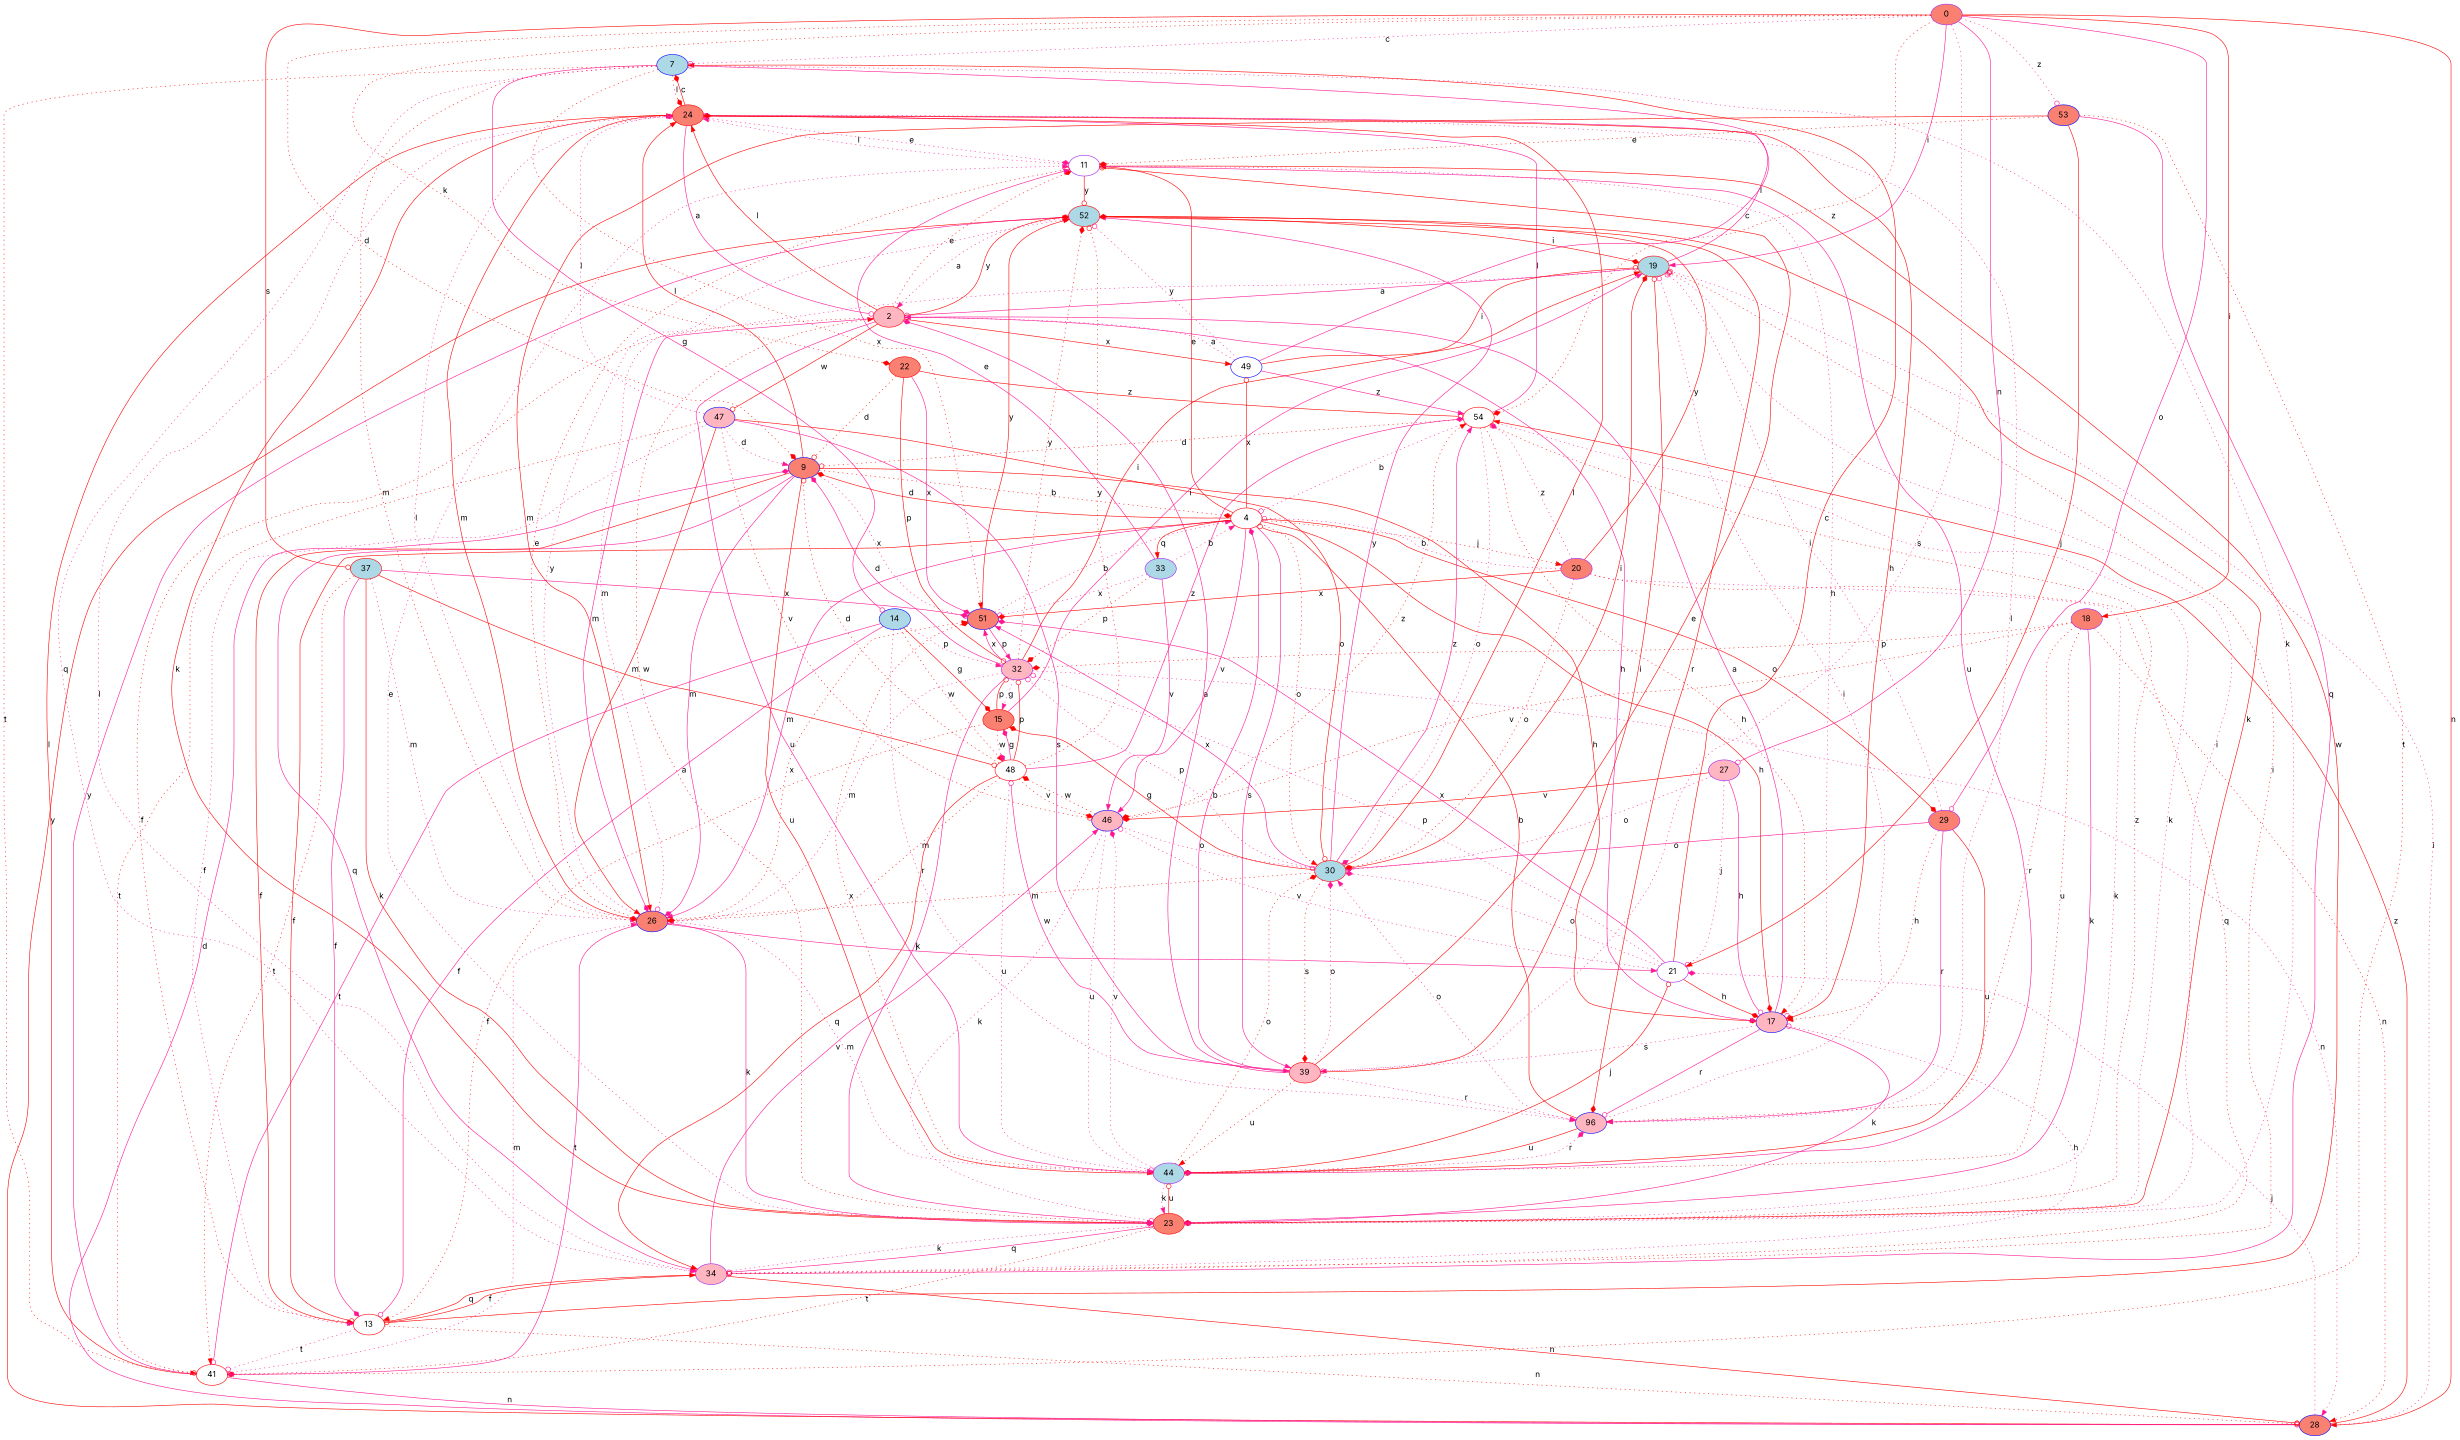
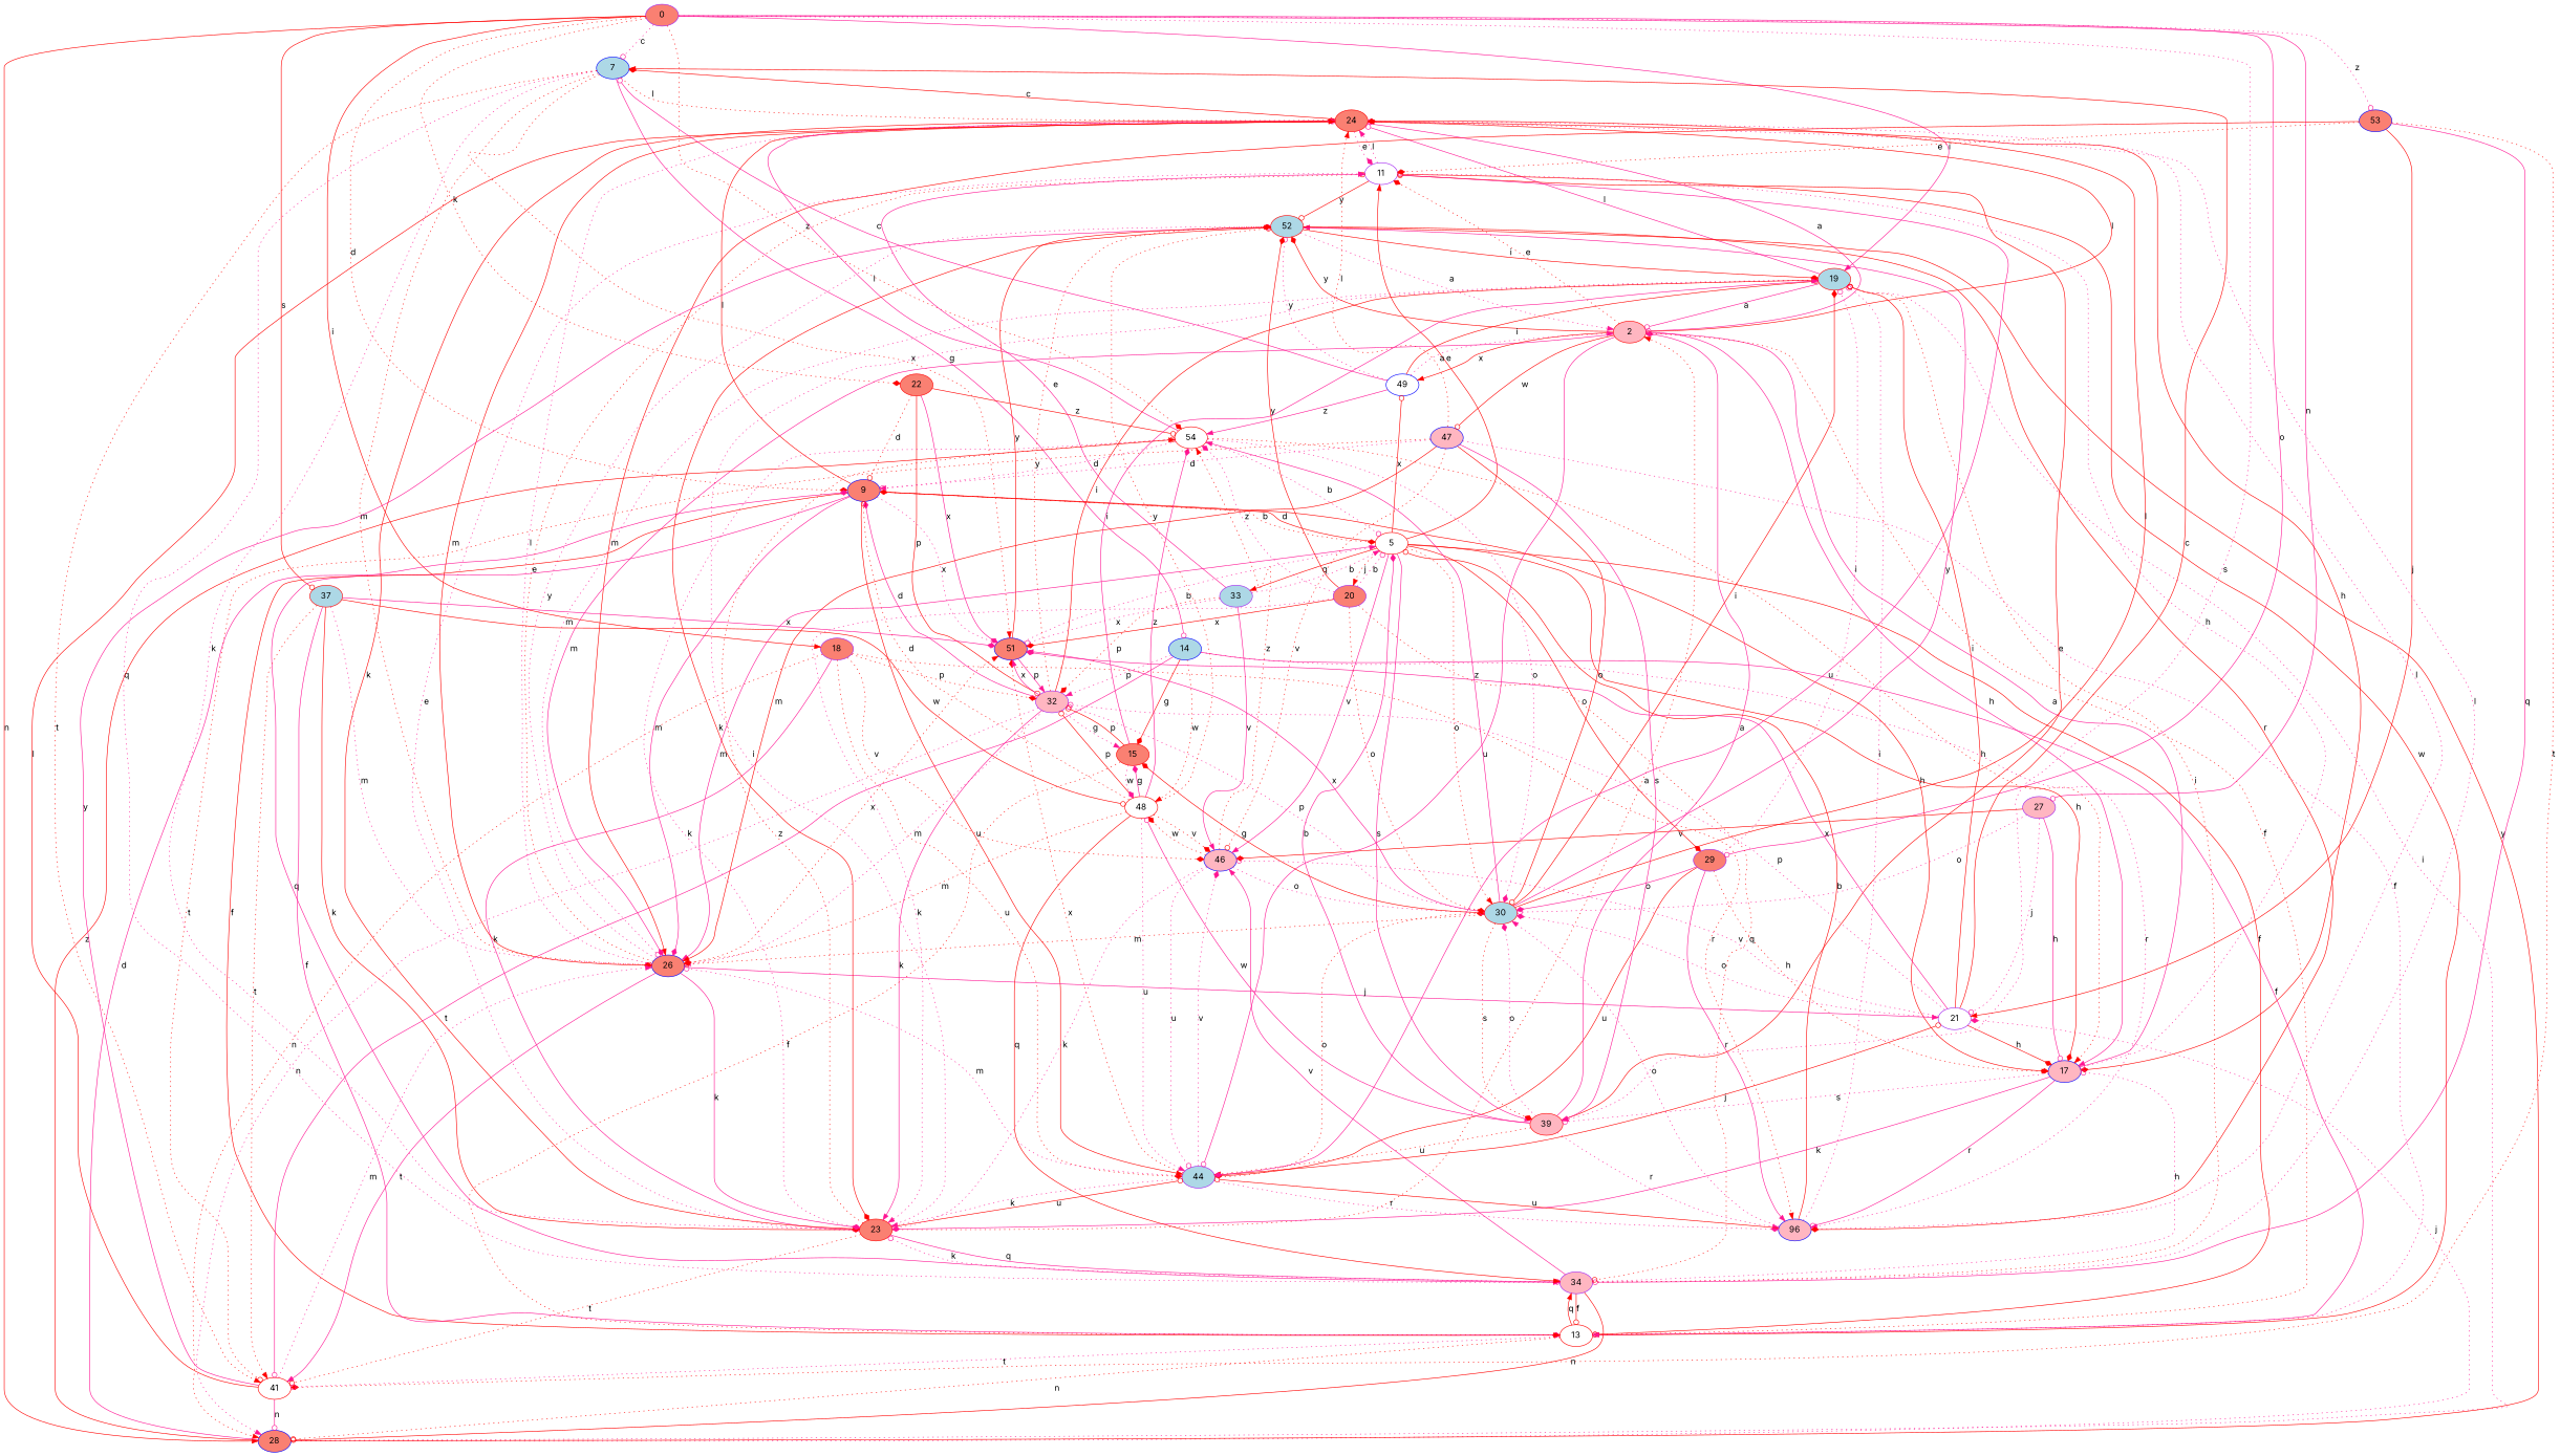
  strict digraph {
    fontname=Inter
    node [color=red fillcolor=salmon fontname=Inter style=filled]
    edge [arrowhead=odot color=deeppink fontname=Inter style=solid]
    0 [color=purple]
    7 [color=blue fillcolor=lightblue]
    9 [color=blue]
    18 [color=purple]
    19 [fillcolor=lightblue]
    22
    27 [color=purple fillcolor=lightpink]
    28 [color=blue]
    29 [color=purple]
    37 [fillcolor=lightblue]
    39 [fillcolor=lightpink]
    53 [color=blue]
    54 [fillcolor=white]
    24
    26 [color=blue]
    14 [color=blue fillcolor=lightblue]
    23
    34 [color=purple fillcolor=lightpink]
    41 [fillcolor=white]
    51 [color=blue]
    13 [fillcolor=white]
    17 [color=blue fillcolor=lightpink]
    44 [color=purple fillcolor=lightblue]
-   4 [fillcolor=white]
+   4 [fillcolor=white label=5]
    46 [color=blue fillcolor=lightpink]
    32 [color=purple fillcolor=lightpink]
    n27 [color=blue fillcolor=lightpink label=96]
    2 [fillcolor=lightpink]
    30 [fillcolor=lightblue]
    21 [color=purple fillcolor=white]
    52 [fillcolor=lightblue]
    48 [fillcolor=white]
    11 [color=purple fillcolor=white]
    47 [color=blue fillcolor=lightpink]
    49 [color=blue fillcolor=white]
    20 [color=purple]
    33 [color=purple fillcolor=lightblue]
    15
    0 -> 7 [label=c style=dotted]
    0 -> 9 [arrowhead=diamond color=red label=d style=dotted]
    0 -> 18 [arrowhead=normal color=red label=i]
    0 -> 19 [arrowhead=normal label=i]
    0 -> 22 [arrowhead=diamond color=red label=k style=dotted]
    0 -> 27 [label=n]
    0 -> 28 [arrowhead=normal color=red label=n]
    0 -> 29 [label=o]
    0 -> 37 [color=red label=s]
    0 -> 39 [arrowhead=normal label=s style=dotted]
    0 -> 53 [label=z style=dotted]
    0 -> 54 [arrowhead=diamond color=red label=z style=dotted]
    7 -> 24 [arrowhead=diamond color=red label=l style=dotted]
    7 -> 26 [color=red label=m style=dotted]
    7 -> 14 [label=g]
    7 -> 23 [label=k style=dotted]
    7 -> 34 [arrowhead=normal label=q style=dotted]
    7 -> 41 [arrowhead=normal color=red label=t style=dotted]
    7 -> 51 [arrowhead=normal color=red label=x style=dotted]
    9 -> 24 [arrowhead=normal color=red label=l]
    9 -> 26 [arrowhead=diamond label=m]
    9 -> 34 [arrowhead=normal label=q]
    9 -> 51 [label=x style=dotted]
    9 -> 13 [arrowhead=diamond color=red label=f]
    9 -> 17 [arrowhead=diamond color=red label=h]
    9 -> 44 [arrowhead=normal color=red label=u]
    9 -> 4 [arrowhead=diamond color=red label=b style=dotted]
    18 -> 28 [arrowhead=normal color=red label=n style=dotted]
    18 -> 23 [arrowhead=diamond label=k]
    18 -> 44 [arrowhead=diamond color=red label=u style=dotted]
    18 -> 46 [arrowhead=diamond color=red label=v style=dotted]
    18 -> 32 [arrowhead=diamond color=red label=p style=dotted]
    18 -> n27 [arrowhead=normal color=red label=r style=dotted]
    19 -> 24 [label=l]
    19 -> 26 [label=m style=dotted]
    19 -> 2 [label=a]
    22 -> 9 [color=red label=d style=dotted]
    22 -> 54 [color=red label=z]
    22 -> 51 [arrowhead=diamond label=x]
    22 -> 32 [color=red label=p]
    27 -> 17 [label=h]
    27 -> 46 [arrowhead=diamond color=red label=v]
    27 -> 30 [label=o style=dotted]
    27 -> 21 [label=j style=dotted]
    28 -> 9 [arrowhead=diamond label=d]
    28 -> 19 [label=i style=dotted]
    28 -> 54 [arrowhead=normal color=red label=z]
    28 -> 21 [arrowhead=diamond label=j style=dotted]
    28 -> 52 [arrowhead=normal color=red label=y]
    29 -> 19 [label=i style=dotted]
    29 -> 17 [arrowhead=normal color=red label=h style=dotted]
    29 -> 44 [arrowhead=diamond color=red label=u]
    29 -> n27 [arrowhead=normal label=r]
    29 -> 30 [arrowhead=diamond label=o]
    37 -> 26 [arrowhead=normal label=m style=dotted]
    37 -> 23 [arrowhead=diamond color=red label=k]
    37 -> 41 [arrowhead=normal color=red label=t style=dotted]
    37 -> 51 [arrowhead=diamond label=x]
    37 -> 13 [arrowhead=diamond label=f]
    37 -> 48 [color=red label=w]
-   39 -> 19 [color=red label=i]
+   21 -> 19 [color=red label=i]
    39 -> 44 [arrowhead=normal color=red label=u style=dotted]
    39 -> 4 [arrowhead=diamond label=b]
    39 -> n27 [arrowhead=normal label=r style=dotted]
    39 -> 2 [arrowhead=diamond label=a]
    39 -> 30 [arrowhead=diamond label=o style=dotted]
    39 -> 48 [label=w]
    39 -> 11 [color=red label=e]
    53 -> 26 [arrowhead=normal color=red label=m]
    53 -> 34 [label=q]
    53 -> 41 [arrowhead=diamond color=red label=t style=dotted]
    53 -> 21 [arrowhead=normal color=red label=j]
    53 -> 11 [arrowhead=diamond color=red label=e style=dotted]
-   54 -> 9 [color=red label=d style=dotted]
+   54 -> 9 [label=d style=dotted]
    54 -> 24 [label=l]
    54 -> 23 [arrowhead=diamond label=k style=dotted]
    54 -> 17 [arrowhead=normal color=red label=h style=dotted]
    54 -> 4 [label=b style=dotted]
    54 -> 30 [arrowhead=diamond label=o style=dotted]
    24 -> 7 [arrowhead=diamond color=red label=c]
    24 -> 26 [arrowhead=diamond color=red label=m]
    24 -> 23 [arrowhead=normal color=red label=k]
    24 -> 17 [arrowhead=diamond color=red label=h]
    24 -> 2 [label=a]
    24 -> 11 [arrowhead=diamond label=e style=dotted]
    26 -> 24 [arrowhead=diamond label=l style=dotted]
    26 -> 23 [arrowhead=diamond label=k]
    26 -> 41 [arrowhead=normal label=t]
    26 -> 51 [arrowhead=normal color=red label=x style=dotted]
    26 -> 21 [arrowhead=normal label=j]
    26 -> 52 [arrowhead=diamond label=y style=dotted]
    26 -> 11 [color=red label=e style=dotted]
    14 -> 41 [label=t]
    14 -> 13 [label=f]
    14 -> 32 [arrowhead=normal label=p style=dotted]
    14 -> n27 [arrowhead=normal label=r style=dotted]
    14 -> 48 [arrowhead=normal color=red label=w style=dotted]
    14 -> 15 [arrowhead=diamond color=red label=g]
    23 -> 19 [label=i style=dotted]
    23 -> 54 [color=red label=z style=dotted]
    23 -> 34 [label=q]
    23 -> 41 [color=red label=t style=dotted]
    23 -> 44 [color=red label=u]
    23 -> 2 [arrowhead=normal color=red label=a style=dotted]
    23 -> 11 [arrowhead=normal label=e style=dotted]
    34 -> 19 [color=red label=i style=dotted]
    34 -> 28 [color=red label=n]
    34 -> 24 [label=l style=dotted]
    34 -> 23 [label=k style=dotted]
    34 -> 13 [color=red label=f]
    34 -> 17 [label=h style=dotted]
    34 -> 46 [arrowhead=normal label=v]
    41 -> 28 [label=n]
    41 -> 24 [arrowhead=normal color=red label=l]
    41 -> 26 [arrowhead=normal label=m style=dotted]
    41 -> 52 [label=y]
    51 -> 4 [arrowhead=normal label=b style=dotted]
    51 -> 32 [arrowhead=normal label=p]
    51 -> 52 [arrowhead=normal color=red label=y]
    13 -> 28 [color=red label=n style=dotted]
    13 -> 34 [arrowhead=normal color=red label=q]
    13 -> 41 [label=t style=dotted]
    13 -> 11 [color=red label=w]
    17 -> 39 [label=s style=dotted]
    17 -> 23 [arrowhead=diamond label=k]
    17 -> n27 [label=r]
    17 -> 2 [label=a]
    44 -> 26 [label=m style=dotted]
    44 -> 23 [arrowhead=normal label=k style=dotted]
    44 -> 51 [arrowhead=diamond color=red label=x style=dotted]
    44 -> 46 [arrowhead=diamond label=v style=dotted]
    44 -> n27 [arrowhead=diamond label=r style=dotted]
    44 -> 30 [arrowhead=diamond color=red label=o style=dotted]
    44 -> 21 [color=red label=j]
    4 -> 9 [arrowhead=diamond color=red label=d]
    4 -> 29 [arrowhead=diamond color=red label=o]
    4 -> 39 [arrowhead=normal label=s]
    4 -> 26 [arrowhead=normal label=m]
    4 -> 13 [color=red label=f]
    4 -> 17 [arrowhead=diamond color=red label=h]
    4 -> 46 [arrowhead=normal label=v]
    4 -> 30 [arrowhead=normal color=red label=o style=dotted]
    4 -> 11 [arrowhead=normal color=red label=e]
    4 -> 49 [color=red label=x]
    4 -> 20 [arrowhead=normal color=red label=j style=dotted]
    4 -> 33 [arrowhead=normal color=red label=q]
    46 -> 54 [arrowhead=normal color=red label=z style=dotted]
    46 -> 23 [label=k style=dotted]
    46 -> 44 [label=u style=dotted]
    46 -> 30 [label=o style=dotted]
    46 -> 48 [arrowhead=diamond color=red label=w style=dotted]
    32 -> 9 [arrowhead=diamond label=d]
    32 -> 19 [arrowhead=normal color=red label=i]
    32 -> 28 [arrowhead=normal label=n style=dotted]
    32 -> 26 [arrowhead=normal label=m style=dotted]
    32 -> 23 [arrowhead=normal label=k]
    32 -> 51 [arrowhead=normal label=x]
    32 -> 52 [arrowhead=diamond color=red label=y style=dotted]
    32 -> 15 [arrowhead=normal label=g style=dotted]
    n27 -> 19 [label=i style=dotted]
    n27 -> 24 [arrowhead=diamond label=l style=dotted]
    n27 -> 44 [color=red label=u]
    n27 -> 4 [color=red label=b]
    n27 -> 30 [arrowhead=normal label=o style=dotted]
    2 -> 24 [arrowhead=normal color=red label=l]
    2 -> 26 [arrowhead=diamond label=m]
    2 -> 13 [arrowhead=normal color=red label=f style=dotted]
    2 -> 17 [arrowhead=normal label=h]
    2 -> 44 [label=u]
    2 -> 52 [arrowhead=diamond color=red label=y]
    2 -> 11 [arrowhead=diamond color=red label=e style=dotted]
    2 -> 47 [color=red label=w]
    2 -> 49 [arrowhead=normal color=red label=x]
    30 -> 19 [arrowhead=diamond color=red label=i]
    30 -> 39 [arrowhead=diamond color=red label=s style=dotted]
    30 -> 54 [arrowhead=normal label=z]
    30 -> 24 [arrowhead=diamond color=red label=l]
    30 -> 26 [color=red label=m style=dotted]
    30 -> 51 [arrowhead=normal label=x]
    30 -> 32 [label=p style=dotted]
    30 -> 52 [arrowhead=normal label=y]
    30 -> 15 [arrowhead=diamond color=red label=g]
    21 -> 7 [arrowhead=normal color=red label=c]
    21 -> 51 [arrowhead=diamond label=x]
    21 -> 17 [arrowhead=diamond color=red label=h]
    21 -> 46 [label=v style=dotted]
    21 -> 32 [label=p style=dotted]
    21 -> 30 [arrowhead=diamond label=o style=dotted]
    52 -> 19 [arrowhead=diamond color=red label=i]
    52 -> 23 [arrowhead=diamond color=red label=k]
    52 -> n27 [arrowhead=diamond color=red label=r]
    52 -> 2 [arrowhead=normal label=a style=dotted]
    48 -> 9 [color=red label=d style=dotted]
    48 -> 54 [arrowhead=diamond label=z]
    48 -> 26 [arrowhead=diamond color=red label=m style=dotted]
    48 -> 34 [arrowhead=normal color=red label=q]
    48 -> 44 [arrowhead=normal label=u style=dotted]
    48 -> 46 [arrowhead=diamond color=red label=v style=dotted]
    48 -> 32 [color=red label=p]
    48 -> 52 [color=red label=y style=dotted]
    48 -> 15 [arrowhead=diamond label=g]
    11 -> 24 [arrowhead=normal label=l style=dotted]
    11 -> 17 [label=h style=dotted]
    11 -> 44 [arrowhead=diamond label=u]
    11 -> 52 [color=red label=y]
    47 -> 9 [arrowhead=normal label=d style=dotted]
    47 -> 39 [arrowhead=normal label=s]
-   47 -> 24 [arrowhead=normal label=l style=dotted]
+   47 -> 24 [arrowhead=normal color=red label=l style=dotted]
    47 -> 26 [arrowhead=normal color=red label=m]
    47 -> 41 [color=red label=t style=dotted]
    47 -> 13 [arrowhead=normal label=f style=dotted]
    47 -> 46 [color=red label=v style=dotted]
    47 -> 30 [color=red label=o]
    49 -> 7 [label=c]
    49 -> 19 [color=red label=i]
    49 -> 54 [arrowhead=normal label=z]
    49 -> 2 [arrowhead=normal label=a style=dotted]
    49 -> 52 [label=y style=dotted]
    20 -> 54 [arrowhead=diamond label=z style=dotted]
    20 -> 23 [arrowhead=normal label=k style=dotted]
    20 -> 34 [color=red label=q style=dotted]
    20 -> 51 [arrowhead=diamond color=red label=x]
    20 -> 4 [label=b style=dotted]
    20 -> 30 [arrowhead=diamond color=red label=o style=dotted]
    20 -> 52 [arrowhead=diamond color=red label=y]
    33 -> 51 [label=x style=dotted]
    33 -> 4 [arrowhead=normal label=b style=dotted]
    33 -> 46 [arrowhead=normal label=v]
    33 -> 32 [arrowhead=diamond color=red label=p style=dotted]
    33 -> 11 [arrowhead=normal label=e]
    15 -> 19 [arrowhead=normal label=i]
    15 -> 13 [arrowhead=normal color=red label=f style=dotted]
    15 -> 32 [color=red label=p]
    15 -> 48 [arrowhead=diamond label=w style=dotted]
  }
